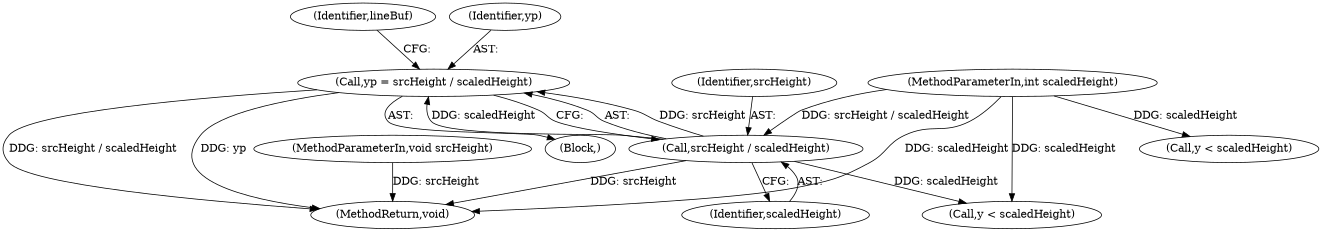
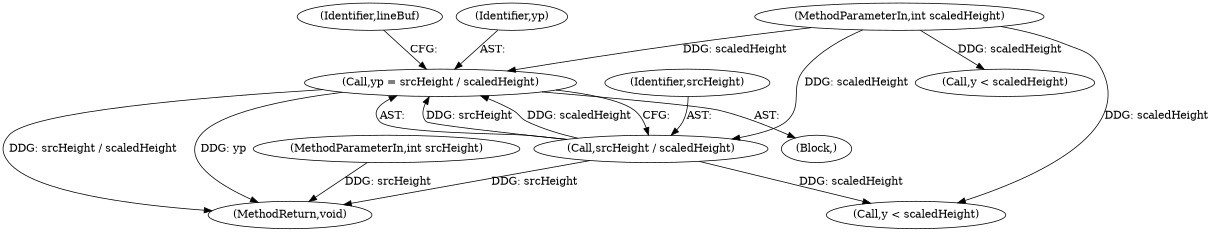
  digraph {
    n1 [label="(Call,yp = srcHeight / scaledHeight)"]
    n2 [label="(Call,srcHeight / scaledHeight)"]
    n3 [label="(MethodReturn,void)"]
    n4 [label="(Block,)"]
-   n5 [label="(Identifier,scaledHeight)"]
    n6 [label="(Call,y < scaledHeight)"]
-   n7 [label="(MethodParameterIn,void srcHeight)"]
+   n7 [label="(MethodParameterIn,int srcHeight)"]
    n8 [label="(MethodParameterIn,int scaledHeight)"]
    n9 [label="(Call,y < scaledHeight)"]
    n10 [label="(Identifier,srcHeight)"]
    n11 [label="(Identifier,lineBuf)"]
    n12 [label="(Identifier,yp)"]
    n1 -> n2 [label="CFG: "]
    n1 -> n3 [label="DDG: srcHeight / scaledHeight"]
    n1 -> n3 [label="DDG: yp"]
    n1 -> n4 [label="AST: "]
    n2 -> n1 [label="AST: "]
    n2 -> n1 [label="DDG: srcHeight"]
    n2 -> n1 [label="DDG: scaledHeight"]
    n2 -> n3 [label="DDG: srcHeight"]
-   n2 -> n5 [label="CFG: "]
    n2 -> n6 [label="DDG: scaledHeight"]
-   n5 -> n2 [label="AST: "]
    n7 -> n3 [label="DDG: srcHeight"]
-   n8 -> n2 [label="DDG: srcHeight / scaledHeight"]
-   n8 -> n3 [label="DDG: scaledHeight"]
+   n8 -> n2 [label="DDG: scaledHeight"]
+   n8 -> n1 [label="DDG: scaledHeight"]
    n8 -> n6 [label="DDG: scaledHeight"]
    n8 -> n9 [label="DDG: scaledHeight"]
    n10 -> n2 [label="AST: "]
    n11 -> n1 [label="CFG: "]
    n12 -> n1 [label="AST: "]
  }
